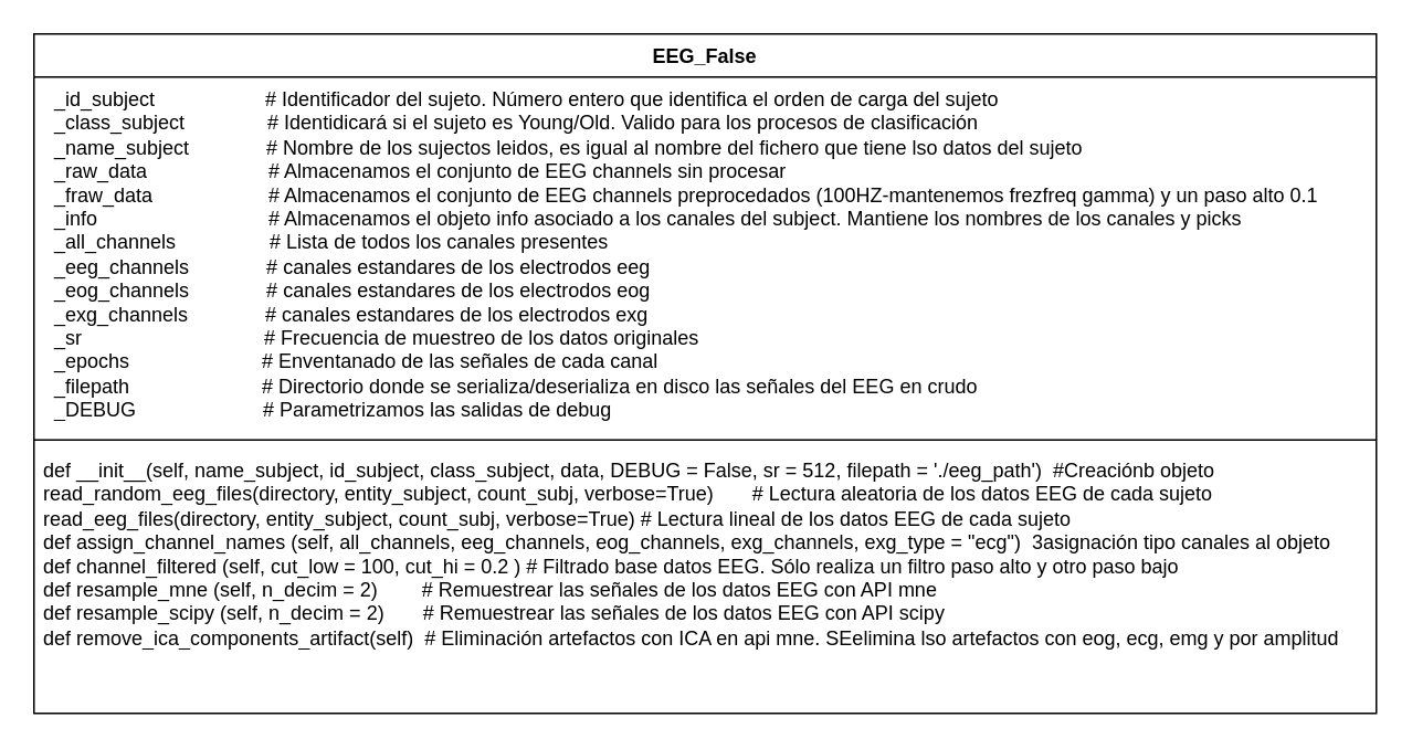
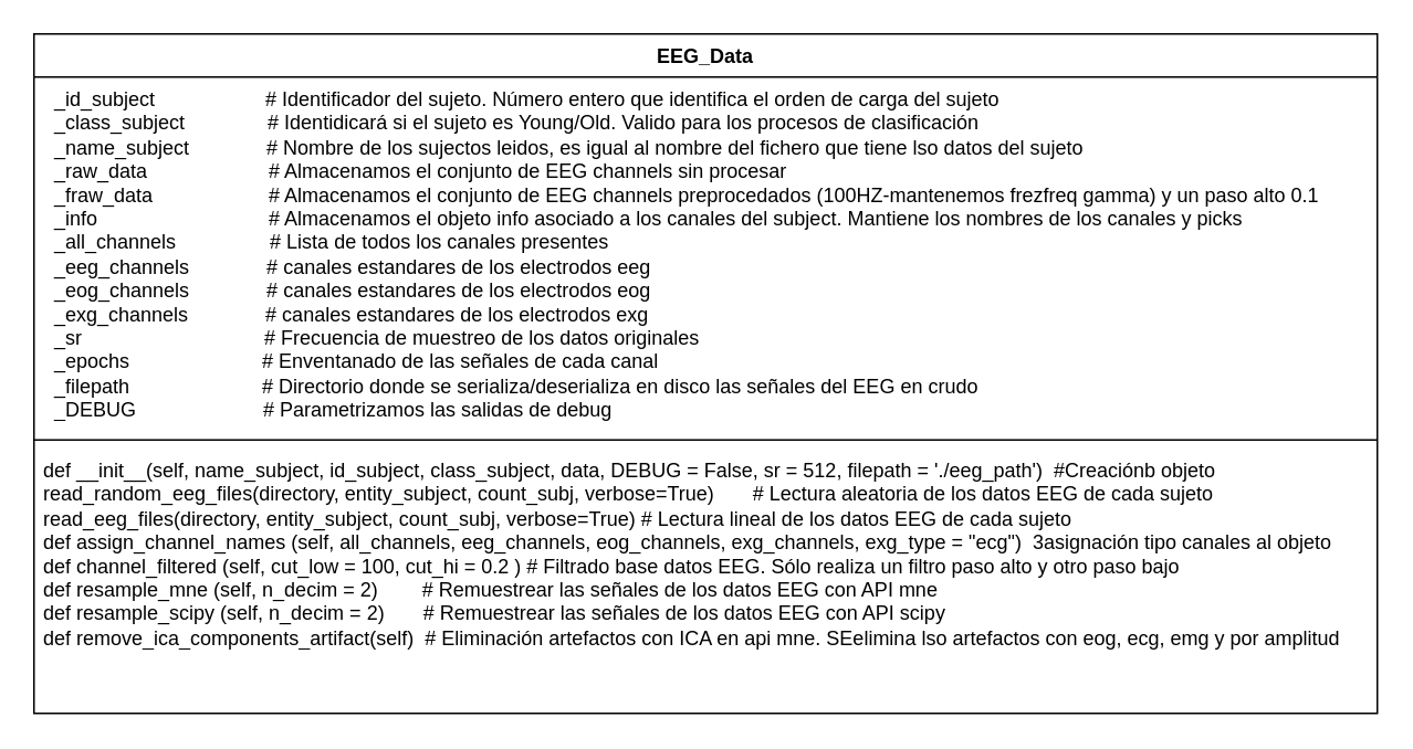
  <mxCell id="0" />
  <mxCell id="1" parent="0" />
- <mxCell id="2" value="EEG_False" style="swimlane;fontStyle=1;align=center;verticalAlign=top;childLayout=stackLayout;horizontal=1;startSize=26;horizontalStack=0;resizeParent=1;resizeParentMax=0;resizeLast=0;collapsible=1;marginBottom=0;whiteSpace=wrap;html=1;" vertex="1" parent="1"><mxGeometry x="20" y="20" width="810" height="410" as="geometry" /></mxCell>
+ <mxCell id="2" value="EEG_Data" style="swimlane;fontStyle=1;align=center;verticalAlign=top;childLayout=stackLayout;horizontal=1;startSize=26;horizontalStack=0;resizeParent=1;resizeParentMax=0;resizeLast=0;collapsible=1;marginBottom=0;whiteSpace=wrap;html=1;" vertex="1" parent="1"><mxGeometry x="20" y="20" width="810" height="410" as="geometry" /></mxCell>
  <mxCell id="3" value="&amp;nbsp; _id_subject&amp;nbsp;&amp;nbsp;&amp;nbsp; &amp;nbsp; &amp;nbsp; &amp;nbsp; &amp;nbsp; &amp;nbsp; &amp;nbsp; &amp;nbsp;&amp;nbsp;&amp;nbsp; # Identificador del sujeto. Número entero que identifica el orden de carga del sujeto&lt;br&gt;&amp;nbsp; _class_subject &amp;nbsp; &amp;nbsp; &amp;nbsp; &amp;nbsp; &amp;nbsp;&amp;nbsp;&amp;nbsp;&amp;nbsp;&amp;nbsp; # Identidicará si el sujeto es Young/Old. Valido para los procesos de clasificación&lt;br&gt;&amp;nbsp; _name_subject&amp;nbsp; &amp;nbsp; &amp;nbsp;&amp;nbsp; &amp;nbsp;&amp;nbsp;&amp;nbsp;&amp;nbsp;&amp;nbsp;&amp;nbsp; # Nombre de los sujectos leidos, es igual al nombre del fichero que tiene lso datos del sujeto&lt;br&gt;&amp;nbsp; _raw_data&amp;nbsp;&amp;nbsp;&amp;nbsp;&amp;nbsp;&amp;nbsp; &amp;nbsp; &amp;nbsp; &amp;nbsp; &amp;nbsp; &amp;nbsp; &amp;nbsp;&amp;nbsp; &amp;nbsp;&amp;nbsp; # Almacenamos el conjunto de EEG channels sin procesar&lt;br&gt;&amp;nbsp; _fraw_data&amp;nbsp;&amp;nbsp;&amp;nbsp; &amp;nbsp; &amp;nbsp; &amp;nbsp; &amp;nbsp; &amp;nbsp; &amp;nbsp; &amp;nbsp; &amp;nbsp;&amp;nbsp; # Almacenamos el conjunto de EEG channels preprocedados (100HZ-mantenemos frezfreq gamma) y un paso alto 0.1&lt;br&gt;&amp;nbsp; _info&amp;nbsp;&amp;nbsp;&amp;nbsp;&amp;nbsp;&amp;nbsp;&amp;nbsp;&amp;nbsp;&amp;nbsp;&amp;nbsp;&amp;nbsp;&amp;nbsp;&amp;nbsp;&amp;nbsp;&amp;nbsp;&amp;nbsp;&amp;nbsp;&amp;nbsp;&amp;nbsp;&amp;nbsp;&amp;nbsp;&amp;nbsp;&amp;nbsp;&amp;nbsp;&amp;nbsp;&amp;nbsp;&amp;nbsp;&amp;nbsp; &amp;nbsp;&amp;nbsp; # Almacenamos el objeto info asociado a los canales del subject. Mantiene los nombres de los canales y picks&lt;br&gt;&amp;nbsp; _all_channels&amp;nbsp;&amp;nbsp;&amp;nbsp;&amp;nbsp;&amp;nbsp;&amp;nbsp;&amp;nbsp;&amp;nbsp;&amp;nbsp;&amp;nbsp;&amp;nbsp;&amp;nbsp;&amp;nbsp;&amp;nbsp;&amp;nbsp;&amp;nbsp; # Lista de todos los canales presentes&lt;br&gt;&amp;nbsp; _eeg_channels&amp;nbsp;&amp;nbsp;&amp;nbsp;&amp;nbsp;&amp;nbsp;&amp;nbsp;&amp;nbsp;&amp;nbsp;&amp;nbsp;&amp;nbsp;&amp;nbsp; &amp;nbsp; # canales estandares de los electrodos eeg&lt;br&gt;&amp;nbsp; _eog_channels&amp;nbsp;&amp;nbsp;&amp;nbsp;&amp;nbsp;&amp;nbsp;&amp;nbsp;&amp;nbsp;&amp;nbsp;&amp;nbsp;&amp;nbsp;&amp;nbsp; &amp;nbsp; # canales estandares de los electrodos eog&lt;br&gt;&amp;nbsp; _exg_channels&amp;nbsp;&amp;nbsp;&amp;nbsp;&amp;nbsp;&amp;nbsp;&amp;nbsp;&amp;nbsp;&amp;nbsp;&amp;nbsp;&amp;nbsp;&amp;nbsp;&amp;nbsp;&amp;nbsp; # canales estandares de los electrodos exg&lt;br&gt;&amp;nbsp; _sr&amp;nbsp;&amp;nbsp;&amp;nbsp;&amp;nbsp;&amp;nbsp;&amp;nbsp;&amp;nbsp;&amp;nbsp;&amp;nbsp;&amp;nbsp;&amp;nbsp;&amp;nbsp;&amp;nbsp;&amp;nbsp;&amp;nbsp;&amp;nbsp;&amp;nbsp;&amp;nbsp;&amp;nbsp;&amp;nbsp;&amp;nbsp;&amp;nbsp;&amp;nbsp;&amp;nbsp;&amp;nbsp;&amp;nbsp;&amp;nbsp;&amp;nbsp;&amp;nbsp;&amp;nbsp;&amp;nbsp;&amp;nbsp; # Frecuencia de muestreo de los datos originales&lt;br&gt;&amp;nbsp; _epochs&amp;nbsp;&amp;nbsp;&amp;nbsp;&amp;nbsp;&amp;nbsp;&amp;nbsp;&amp;nbsp;&amp;nbsp;&amp;nbsp;&amp;nbsp;&amp;nbsp;&amp;nbsp;&amp;nbsp;&amp;nbsp;&amp;nbsp;&amp;nbsp;&amp;nbsp;&amp;nbsp;&amp;nbsp;&amp;nbsp;&amp;nbsp; &amp;nbsp; # Enventanado de las señales de cada canal&lt;br&gt;&amp;nbsp; _filepath&amp;nbsp;&amp;nbsp;&amp;nbsp;&amp;nbsp;&amp;nbsp;&amp;nbsp;&amp;nbsp;&amp;nbsp;&amp;nbsp;&amp;nbsp;&amp;nbsp;&amp;nbsp;&amp;nbsp;&amp;nbsp;&amp;nbsp;&amp;nbsp;&amp;nbsp;&amp;nbsp;&amp;nbsp;&amp;nbsp;&amp;nbsp;&amp;nbsp;&amp;nbsp; # Directorio donde se serializa/deserializa en disco las señales del EEG en crudo&lt;br&gt;&amp;nbsp; _DEBUG&amp;nbsp;&amp;nbsp;&amp;nbsp;&amp;nbsp;&amp;nbsp;&amp;nbsp;&amp;nbsp;&amp;nbsp;&amp;nbsp;&amp;nbsp;&amp;nbsp;&amp;nbsp;&amp;nbsp;&amp;nbsp;&amp;nbsp;&amp;nbsp;&amp;nbsp;&amp;nbsp;&amp;nbsp;&amp;nbsp;&amp;nbsp;&amp;nbsp; # Parametrizamos las salidas de debug" style="text;strokeColor=none;fillColor=none;align=left;verticalAlign=top;spacingLeft=4;spacingRight=4;overflow=hidden;rotatable=0;points=[[0,0.5],[1,0.5]];portConstraint=eastwest;whiteSpace=wrap;html=1;" vertex="1" parent="2"><mxGeometry y="26" width="810" height="214" as="geometry" /></mxCell>
  <mxCell id="4" value="" style="line;strokeWidth=1;fillColor=none;align=left;verticalAlign=middle;spacingTop=-1;spacingLeft=3;spacingRight=3;rotatable=0;labelPosition=right;points=[];portConstraint=eastwest;strokeColor=inherit;" vertex="1" parent="2"><mxGeometry y="240" width="810" height="10" as="geometry" /></mxCell>
  <mxCell id="5" value="&lt;div&gt;def __init__(self, name_subject, id_subject, class_subject, data, DEBUG = False, sr = 512, filepath = './eeg_path')&amp;nbsp; #Creaciónb objeto&lt;br&gt;&lt;/div&gt;&lt;div&gt;read_random_eeg_files(directory, entity_subject, count_subj, verbose=True)&amp;nbsp;&amp;nbsp;&amp;nbsp;&amp;nbsp;&amp;nbsp;&amp;nbsp; # Lectura aleatoria de los datos EEG de cada sujeto &lt;br&gt;&lt;/div&gt;&lt;div&gt;read_eeg_files(directory, entity_subject, count_subj, verbose=True) # Lectura lineal de los datos EEG de cada sujeto&lt;br&gt;&lt;/div&gt;&lt;div&gt;def assign_channel_names (self, all_channels, eeg_channels, eog_channels, exg_channels, exg_type = &quot;ecg&quot;)&amp;nbsp; 3asignación tipo canales al objeto&lt;br&gt;&lt;/div&gt;&lt;div&gt;def channel_filtered (self, cut_low = 100, cut_hi = 0.2 ) # Filtrado base datos EEG. Sólo realiza un filtro paso alto y otro paso bajo&lt;br&gt;&lt;/div&gt;&lt;div&gt;def resample_mne (self, n_decim = 2)&amp;nbsp;&amp;nbsp;&amp;nbsp;&amp;nbsp;&amp;nbsp;&amp;nbsp;&amp;nbsp; # Remuestrear las señales de los datos EEG con API mne&lt;br&gt;&lt;/div&gt;&lt;div&gt;def resample_scipy (self, n_decim = 2)&amp;nbsp;&amp;nbsp;&amp;nbsp;&amp;nbsp;&amp;nbsp;&amp;nbsp; # Remuestrear las señales de los datos EEG con API scipy&lt;br&gt;&lt;/div&gt;&lt;div&gt;def remove_ica_components_artifact(self)&amp;nbsp; # Eliminación artefactos con ICA en api mne. SEelimina lso artefactos con eog, ecg, emg y por amplitud&lt;br&gt;&lt;/div&gt;" style="text;strokeColor=none;fillColor=none;align=left;verticalAlign=top;spacingLeft=4;spacingRight=4;overflow=hidden;rotatable=0;points=[[0,0.5],[1,0.5]];portConstraint=eastwest;whiteSpace=wrap;html=1;" vertex="1" parent="2"><mxGeometry y="250" width="810" height="160" as="geometry" /></mxCell>
